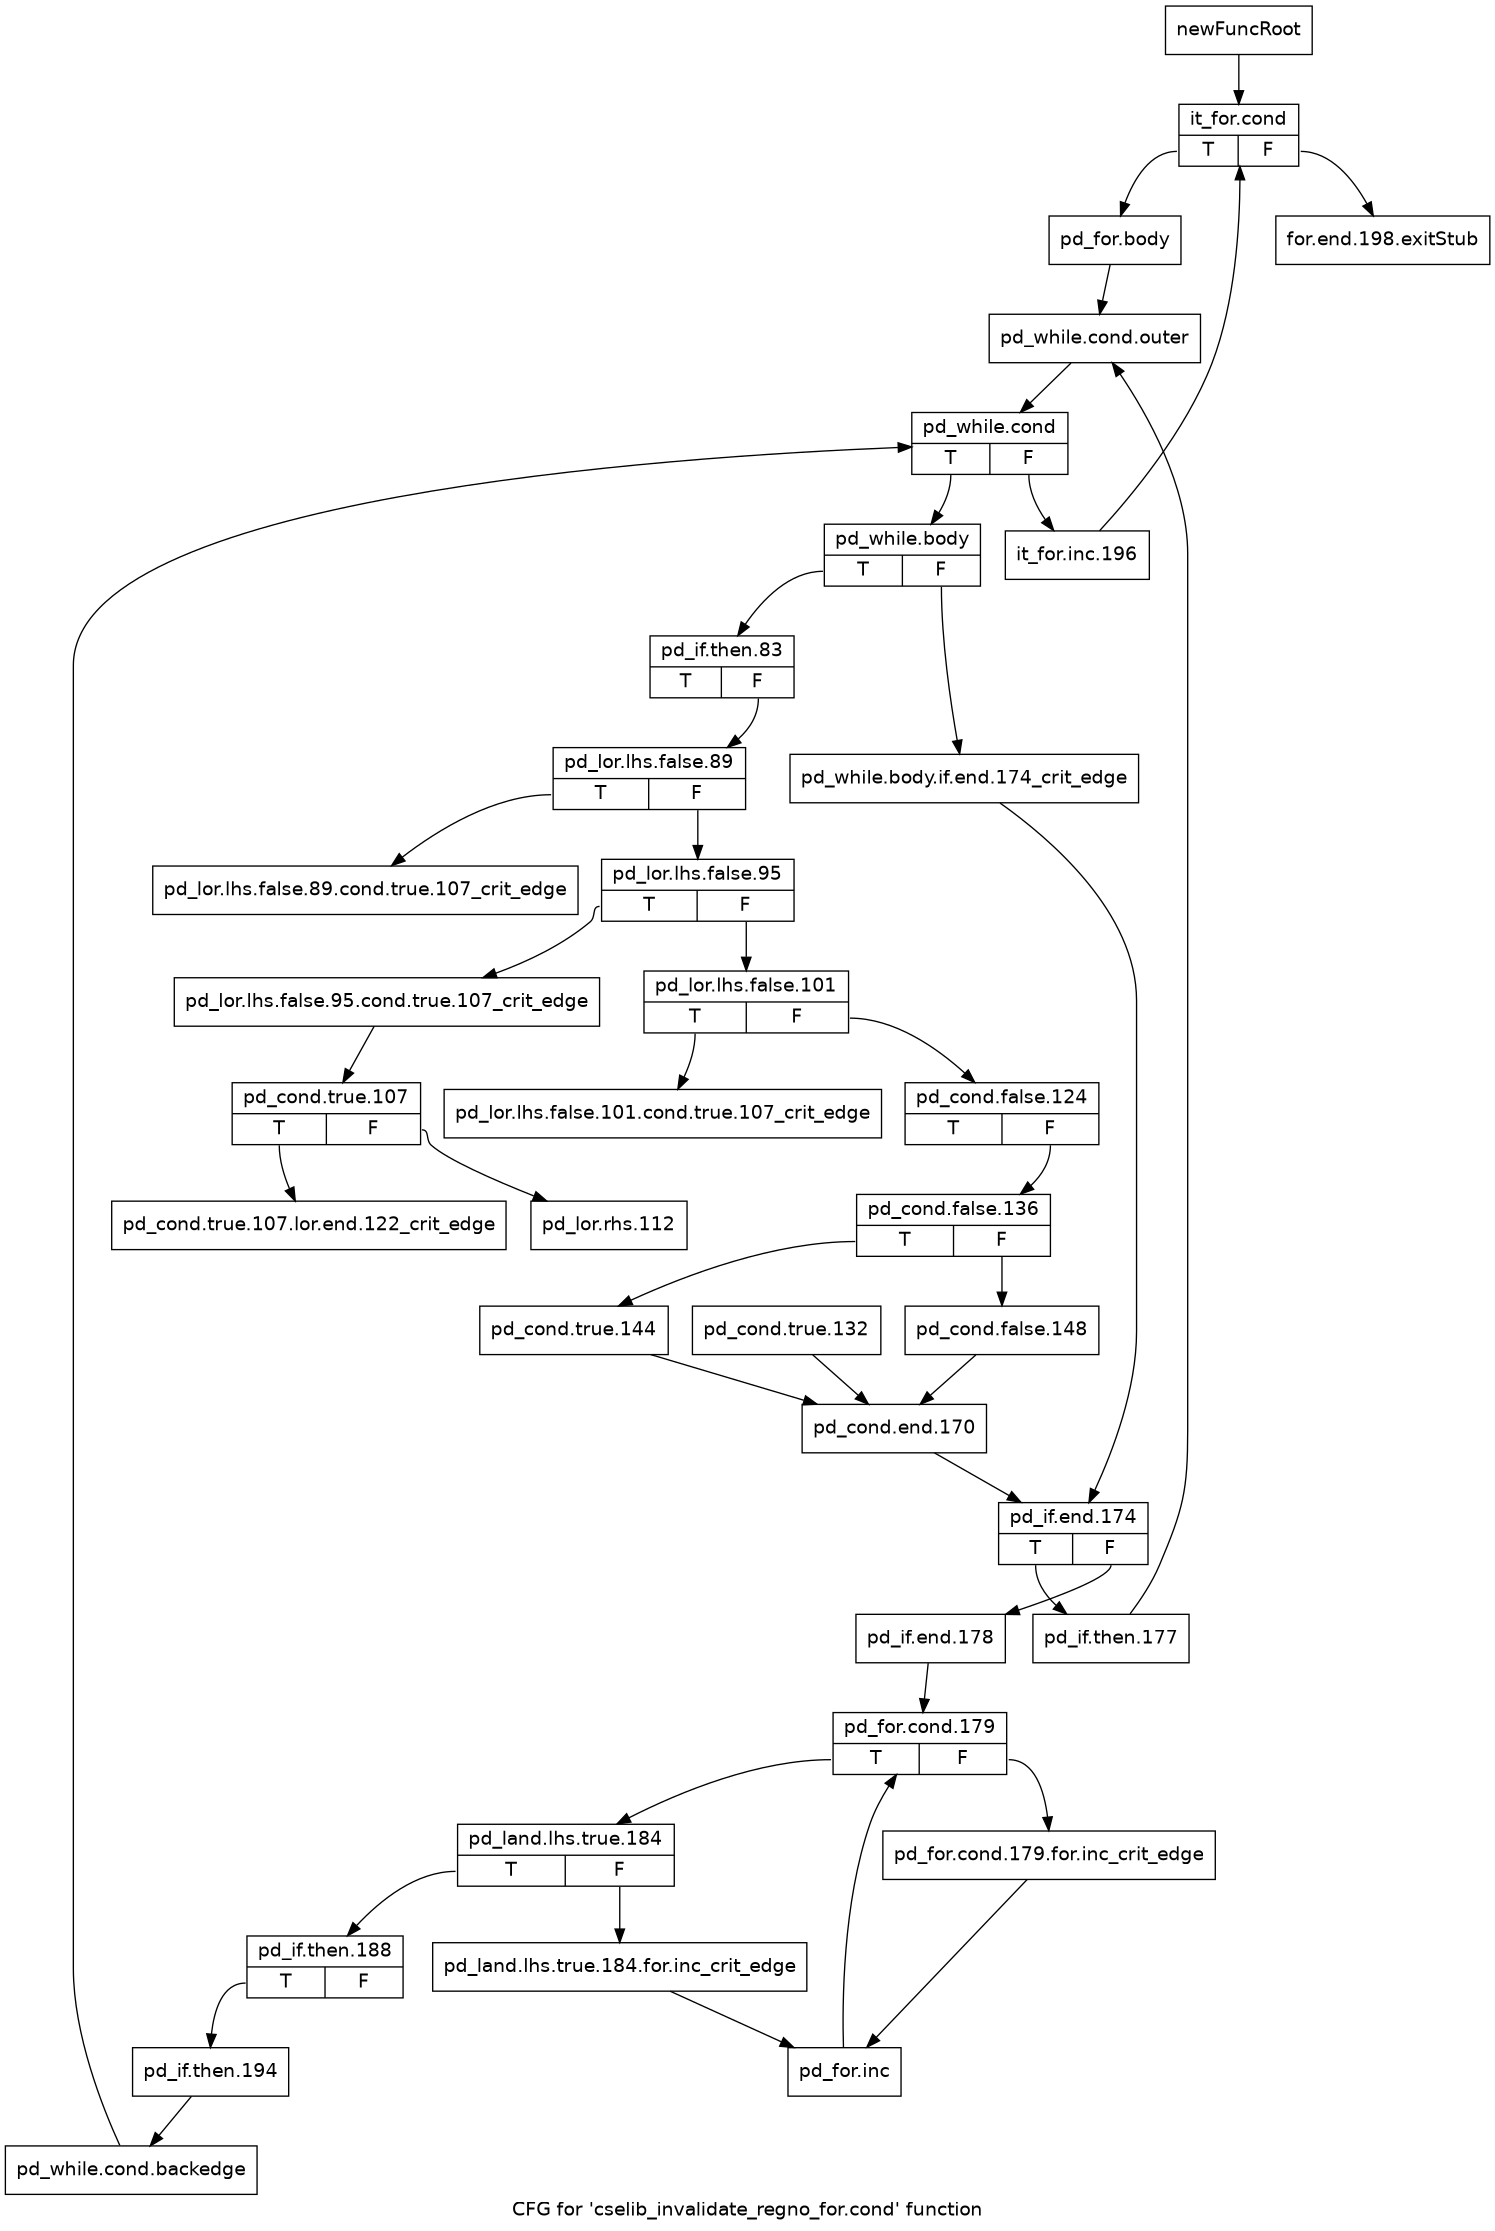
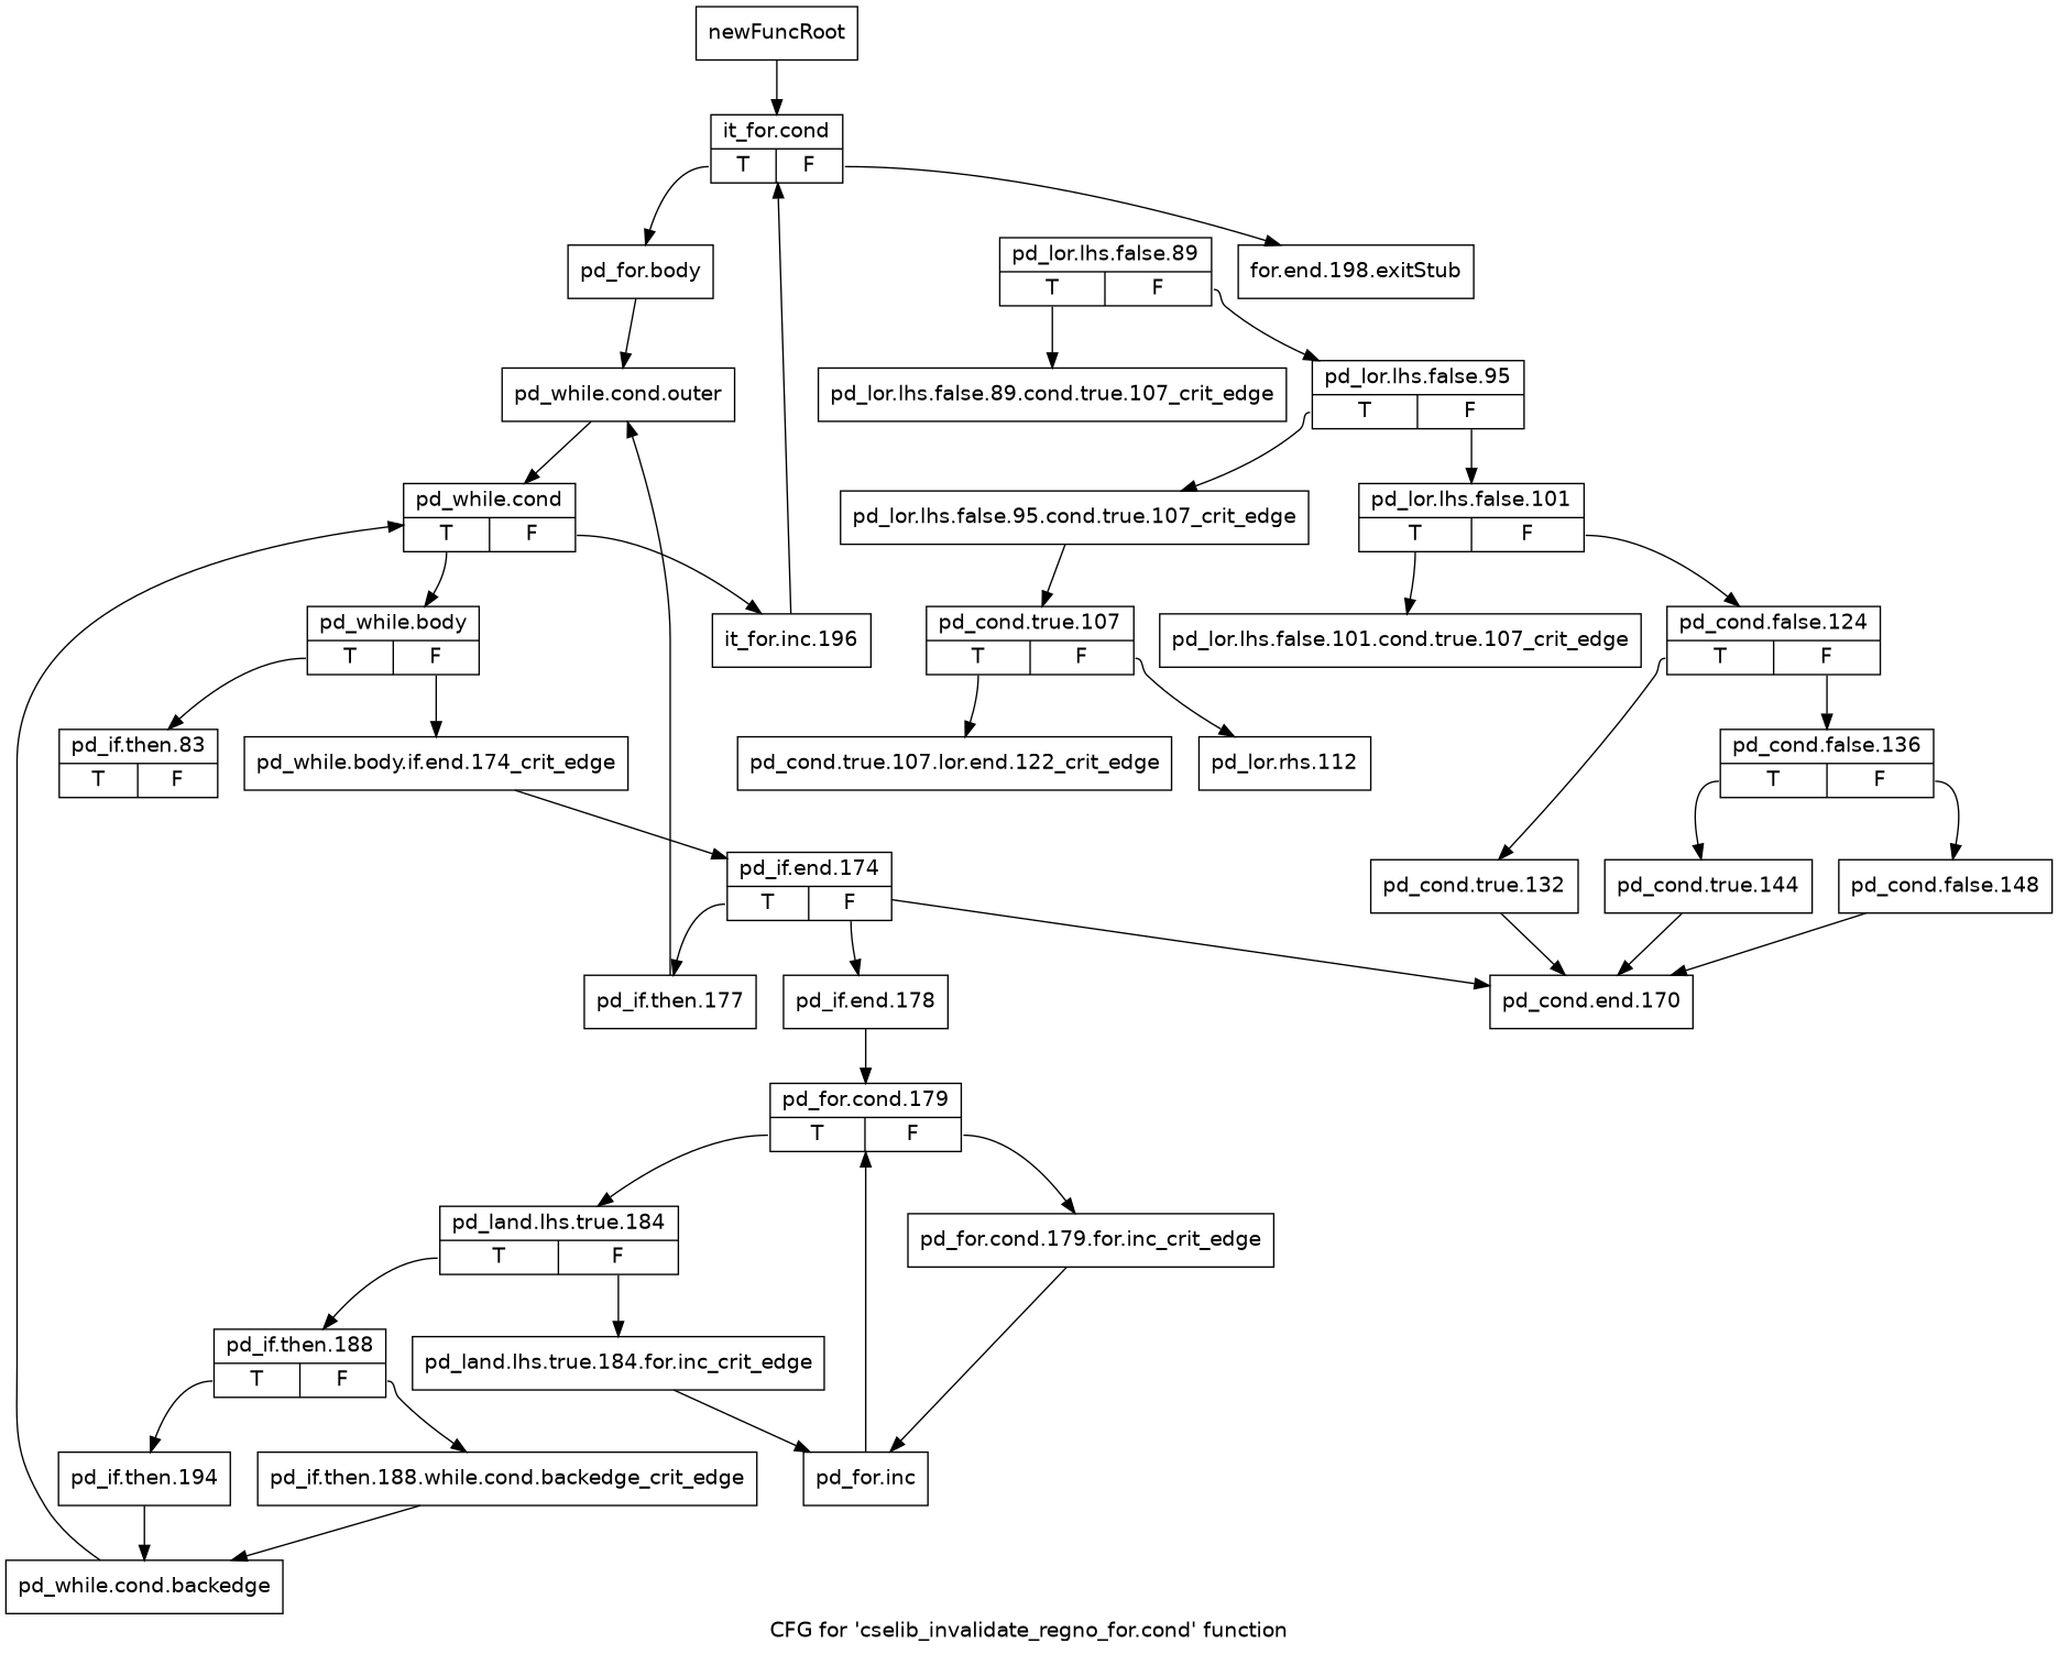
  digraph {
    fontname="DejaVu Sans"
    label="CFG for 'cselib_invalidate_regno_for.cond' function"
    node [fontname="DejaVu Sans" shape=record]
    edge [fontname="DejaVu Sans"]
    n1 [label="{newFuncRoot}"]
    n2 [label="{it_for.cond|{<s0>T|<s1>F}}"]
    n3 [label="{for.end.198.exitStub}"]
    n4 [label="{pd_for.body}"]
    n5 [label="{pd_while.cond.outer}"]
    n6 [label="{pd_while.cond|{<s0>T|<s1>F}}"]
    n7 [label="{pd_while.body|{<s0>T|<s1>F}}"]
    n8 [label="{it_for.inc.196}"]
    n9 [label="{pd_if.then.83|{<s0>T|<s1>F}}"]
    n10 [label="{pd_while.body.if.end.174_crit_edge}"]
    n11 [label="{pd_lor.lhs.false.89|{<s0>T|<s1>F}}"]
    n12 [label="{pd_if.end.174|{<s0>T|<s1>F}}"]
    n13 [label="{pd_lor.lhs.false.89.cond.true.107_crit_edge}"]
    n14 [label="{pd_lor.lhs.false.95|{<s0>T|<s1>F}}"]
    n15 [label="{pd_if.then.177}"]
    n16 [label="{pd_if.end.178}"]
    n17 [label="{pd_for.cond.179|{<s0>T|<s1>F}}"]
    n18 [label="{pd_cond.true.107|{<s0>T|<s1>F}}"]
    n19 [label="{pd_cond.true.107.lor.end.122_crit_edge}"]
    n20 [label="{pd_lor.rhs.112}"]
    n21 [label="{pd_lor.lhs.false.95.cond.true.107_crit_edge}"]
    n22 [label="{pd_lor.lhs.false.101|{<s0>T|<s1>F}}"]
    n23 [label="{pd_lor.lhs.false.101.cond.true.107_crit_edge}"]
    n24 [label="{pd_cond.false.124|{<s0>T|<s1>F}}"]
    n25 [label="{pd_cond.true.132}"]
    n26 [label="{pd_cond.false.136|{<s0>T|<s1>F}}"]
    n27 [label="{pd_cond.end.170}"]
    n28 [label="{pd_cond.true.144}"]
    n29 [label="{pd_cond.false.148}"]
    n30 [label="{pd_land.lhs.true.184|{<s0>T|<s1>F}}"]
    n31 [label="{pd_for.cond.179.for.inc_crit_edge}"]
    n32 [label="{pd_if.then.188|{<s0>T|<s1>F}}"]
    n33 [label="{pd_land.lhs.true.184.for.inc_crit_edge}"]
    n34 [label="{pd_for.inc}"]
    n35 [label="{pd_if.then.194}"]
+   n36 [label="{pd_if.then.188.while.cond.backedge_crit_edge}"]
    n37 [label="{pd_while.cond.backedge}"]
    n1 -> n2
    n2 -> n3 [tailport=s1]
    n2 -> n4 [tailport=s0]
    n4 -> n5
    n5 -> n6
    n6 -> n7 [tailport=s0]
    n6 -> n8 [tailport=s1]
    n7 -> n9 [tailport=s0]
    n7 -> n10 [tailport=s1]
    n8 -> n2
-   n9 -> n11 [tailport=s1]
    n10 -> n12
    n11 -> n13 [tailport=s0]
    n11 -> n14 [tailport=s1]
    n12 -> n15 [tailport=s0]
    n12 -> n16 [tailport=s1]
    n14 -> n21 [tailport=s0]
    n14 -> n22 [tailport=s1]
    n15 -> n5
    n16 -> n17
    n17 -> n30 [tailport=s0]
    n17 -> n31 [tailport=s1]
    n18 -> n19 [tailport=s0]
    n18 -> n20 [tailport=s1]
    n21 -> n18
    n22 -> n23 [tailport=s0]
    n22 -> n24 [tailport=s1]
+   n24 -> n25 [tailport=s0]
    n24 -> n26 [tailport=s1]
    n25 -> n27
    n26 -> n28 [tailport=s0]
    n26 -> n29 [tailport=s1]
-   n27 -> n12
+   n12 -> n27
    n28 -> n27
    n29 -> n27
    n30 -> n32 [tailport=s0]
    n30 -> n33 [tailport=s1]
    n31 -> n34
    n32 -> n35 [tailport=s0]
+   n32 -> n36 [tailport=s1]
    n33 -> n34
    n34 -> n17
    n35 -> n37
+   n36 -> n37
    n37 -> n6
  }
